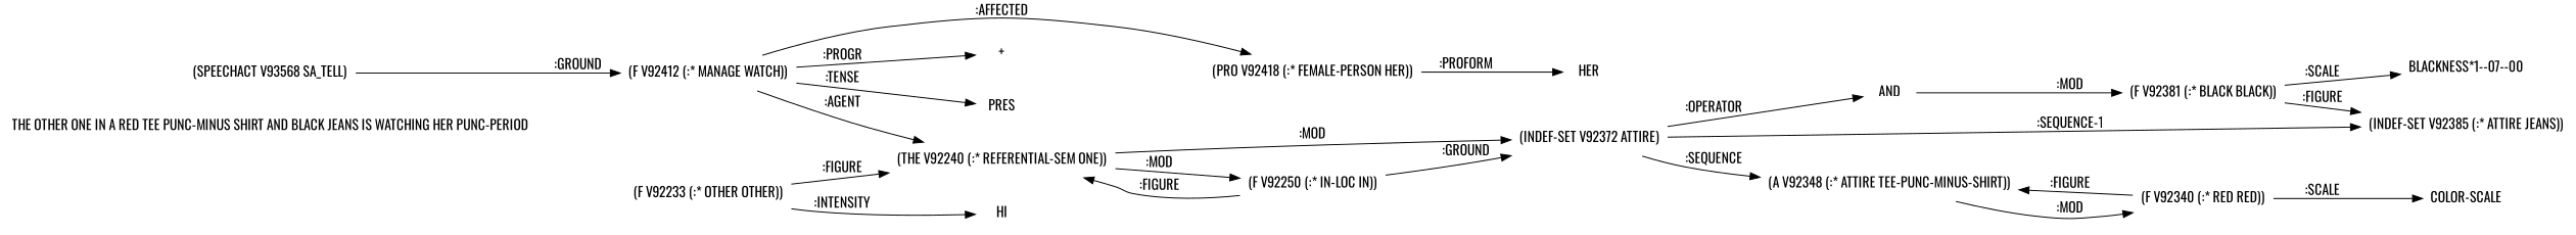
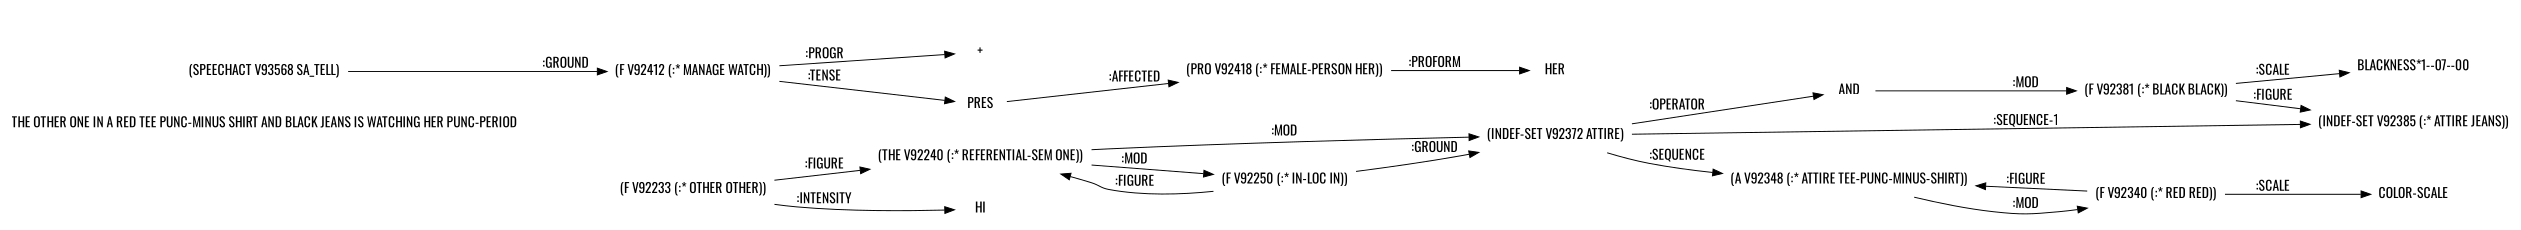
  digraph {
    fontname=Oswald
    rankdir=LR
    node [fontname=Oswald shape=none]
    edge [fontname=Oswald]
    "THE OTHER ONE IN A RED TEE PUNC-MINUS SHIRT AND BLACK JEANS IS WATCHING HER PUNC-PERIOD"
    n2 [label="(SPEECHACT V93568 SA_TELL)"]
    n3 [label="(F V92412 (:* MANAGE WATCH))"]
    n4 [label="(THE V92240 (:* REFERENTIAL-SEM ONE))"]
    n5 [label="(PRO V92418 (:* FEMALE-PERSON HER))"]
    n6 [label=PRES]
    n7 [label="+"]
    n8 [label="(F V92250 (:* IN-LOC IN))"]
    n9 [label="(INDEF-SET V92372 ATTIRE)"]
    n10 [label=HER]
    n11 [label="(F V92233 (:* OTHER OTHER))"]
    n12 [label=HI]
    n13 [label=AND]
    n14 [label="(A V92348 (:* ATTIRE TEE-PUNC-MINUS-SHIRT))"]
    n15 [label="(INDEF-SET V92385 (:* ATTIRE JEANS))"]
    n16 [label="(F V92381 (:* BLACK BLACK))"]
    n17 [label="(F V92340 (:* RED RED))"]
    n18 [label="COLOR-SCALE"]
    n19 [label="BLACKNESS*1--07--00"]
    n2 -> n3 [label=":GROUND"]
-   n3 -> n4 [label=":AGENT"]
-   n3 -> n5 [label=":AFFECTED"]
+   n6 -> n5 [label=":AFFECTED"]
    n3 -> n6 [label=":TENSE"]
    n3 -> n7 [label=":PROGR"]
    n4 -> n8 [label=":MOD"]
    n4 -> n9 [label=":MOD"]
    n5 -> n10 [label=":PROFORM"]
    n8 -> n4 [label=":FIGURE"]
    n8 -> n9 [label=":GROUND"]
    n9 -> n13 [label=":OPERATOR"]
    n9 -> n14 [label=":SEQUENCE"]
    n9 -> n15 [label=":SEQUENCE-1"]
    n11 -> n4 [label=":FIGURE"]
    n11 -> n12 [label=":INTENSITY"]
    n13 -> n16 [label=":MOD"]
    n14 -> n17 [label=":MOD"]
    n16 -> n15 [label=":FIGURE"]
    n16 -> n19 [label=":SCALE"]
    n17 -> n14 [label=":FIGURE"]
    n17 -> n18 [label=":SCALE"]
  }
